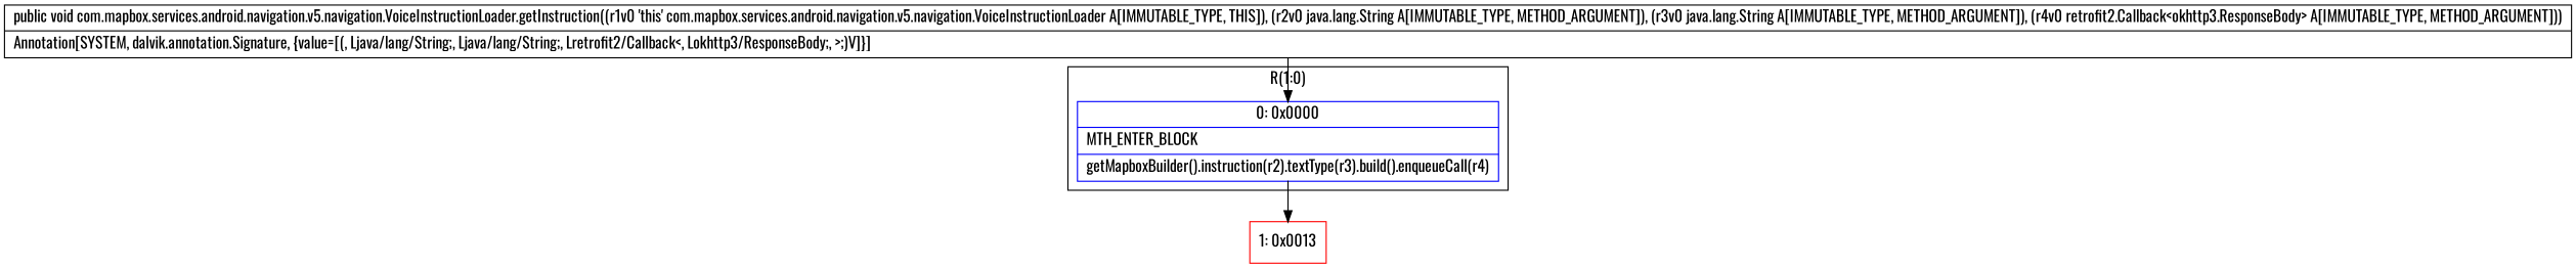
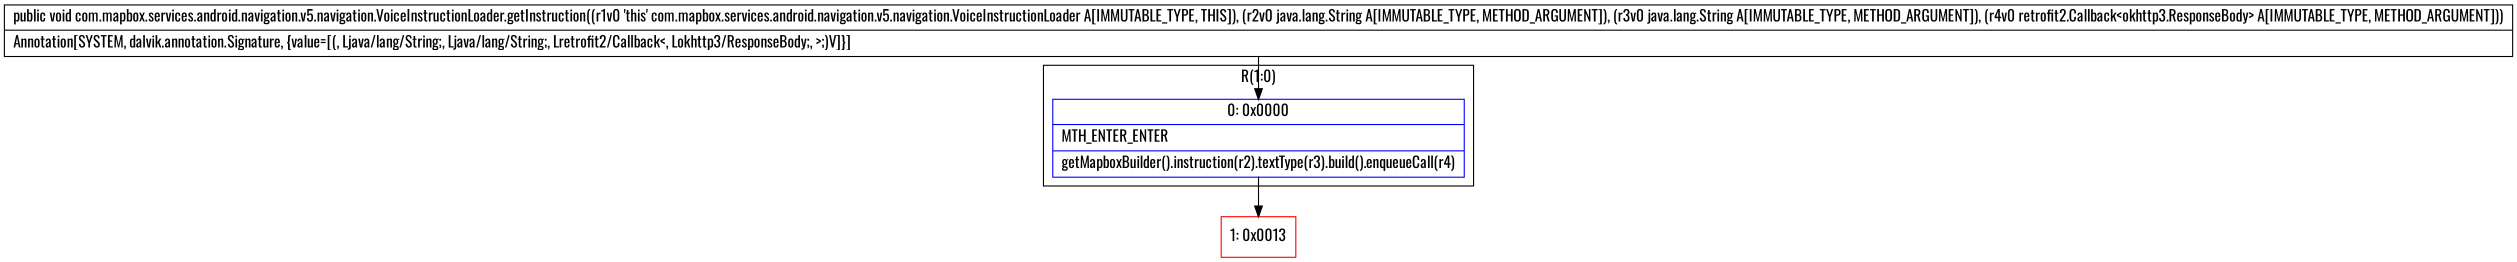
  digraph {
    fontname=Oswald
    node [shape=record fontname=Oswald]
    edge [fontname=Oswald]
-   n1 [color=blue label="{0\:\ 0x0000|MTH_ENTER_BLOCK\l|getMapboxBuilder().instruction(r2).textType(r3).build().enqueueCall(r4)\l}"]
+   n1 [color=blue label="{0\:\ 0x0000|MTH_ENTER_ENTER\l|getMapboxBuilder().instruction(r2).textType(r3).build().enqueueCall(r4)\l}"]
    n2 [color=red label="{1\:\ 0x0013}"]
    n3 [label="{public void com.mapbox.services.android.navigation.v5.navigation.VoiceInstructionLoader.getInstruction((r1v0 'this' com.mapbox.services.android.navigation.v5.navigation.VoiceInstructionLoader A[IMMUTABLE_TYPE, THIS]), (r2v0 java.lang.String A[IMMUTABLE_TYPE, METHOD_ARGUMENT]), (r3v0 java.lang.String A[IMMUTABLE_TYPE, METHOD_ARGUMENT]), (r4v0 retrofit2.Callback\<okhttp3.ResponseBody\> A[IMMUTABLE_TYPE, METHOD_ARGUMENT]))  | Annotation[SYSTEM, dalvik.annotation.Signature, \{value=[(, Ljava\/lang\/String;, Ljava\/lang\/String;, Lretrofit2\/Callback\<, Lokhttp3\/ResponseBody;, \>;)V]\}]\l}"]
    subgraph cluster_1 {
      label="R(1:0)"
      n1
    }
    n1 -> n2
    n3 -> n1
  }
